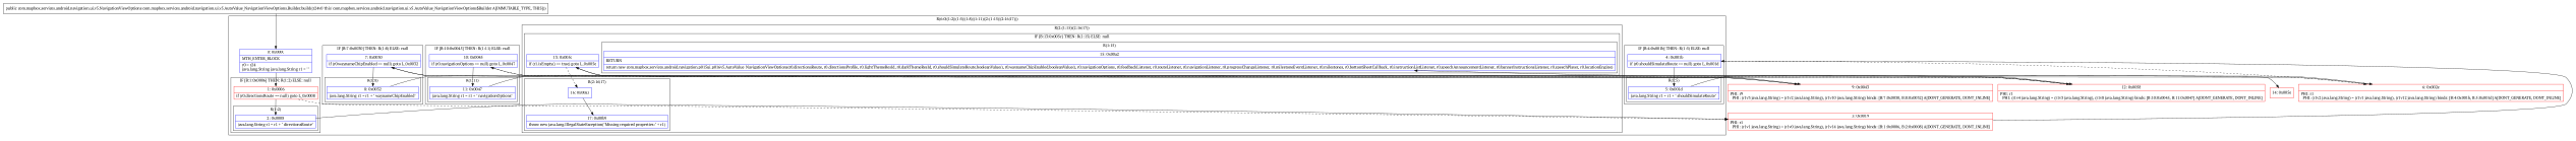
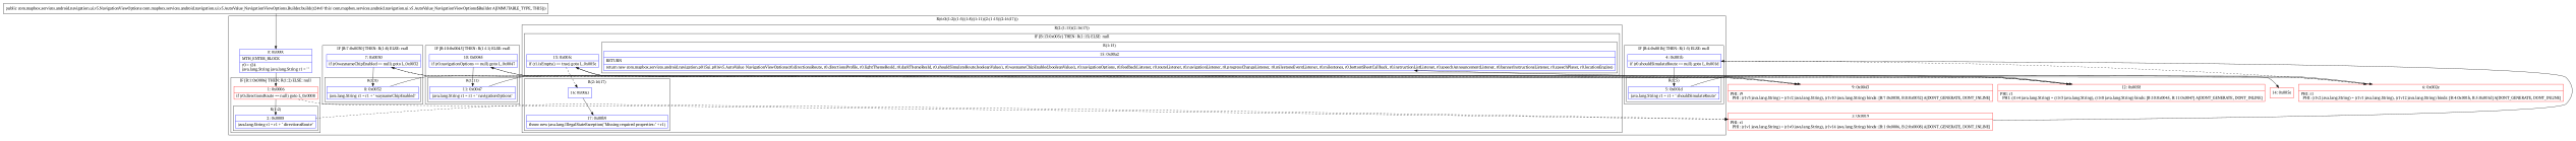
  digraph {
    fontname="PT Serif"
    node [color=blue fontname="PT Serif" shape=record]
    edge [fontname="PT Serif"]
    n1 [label="{2\:\ 0x0008|java.lang.String r1 = r1 + \" directionsRoute\"\l}"]
    n2 [color=red label="{1\:\ 0x0006|if (r0.directionsRoute == null) goto L_0x0008\l}"]
    n3 [label="{5\:\ 0x001d|java.lang.String r1 = r1 + \" shouldSimulateRoute\"\l}"]
    n4 [label="{4\:\ 0x001b|if (r0.shouldSimulateRoute == null) goto L_0x001d\l}"]
    n5 [label="{8\:\ 0x0032|java.lang.String r1 = r1 + \" waynameChipEnabled\"\l}"]
    n6 [label="{7\:\ 0x0030|if (r0.waynameChipEnabled == null) goto L_0x0032\l}"]
    n7 [label="{11\:\ 0x0047|java.lang.String r1 = r1 + \" navigationOptions\"\l}"]
    n8 [label="{10\:\ 0x0045|if (r0.navigationOptions == null) goto L_0x0047\l}"]
    n9 [label="{15\:\ 0x00a2|RETURN\l|return new com.mapbox.services.android.navigation.p015ui.p016v5.AutoValue_NavigationViewOptions(r0.directionsRoute, r0.directionsProfile, r0.lightThemeResId, r0.darkThemeResId, r0.shouldSimulateRoute.booleanValue(), r0.waynameChipEnabled.booleanValue(), r0.navigationOptions, r0.feedbackListener, r0.routeListener, r0.navigationListener, r0.progressChangeListener, r0.milestoneEventListener, r0.milestones, r0.bottomSheetCallback, r0.instructionListListener, r0.speechAnnouncementListener, r0.bannerInstructionsListener, r0.speechPlayer, r0.locationEngine)\l}"]
    n10 [label="{13\:\ 0x005c|if (r1.isEmpty() == true) goto L_0x005e\l}"]
    n11 [label="{16\:\ 0x00a3}"]
    n12 [label="{17\:\ 0x00b9|throw new java.lang.IllegalStateException(\"Missing required properties:\" + r1)\l}"]
    n13 [label="{0\:\ 0x0000|MTH_ENTER_BLOCK\l|r0 = r24\ljava.lang.String java.lang.String r1 = \"\"\l}"]
    n14 [color=red label="{3\:\ 0x0019|PHI: r1 \l  PHI: (r1v1 java.lang.String) = (r1v0 java.lang.String), (r1v14 java.lang.String) binds: [B:1:0x0006, B:2:0x0008] A[DONT_GENERATE, DONT_INLINE]\l}"]
    n15 [color=red label="{6\:\ 0x002e|PHI: r1 \l  PHI: (r1v2 java.lang.String) = (r1v1 java.lang.String), (r1v12 java.lang.String) binds: [B:4:0x001b, B:5:0x001d] A[DONT_GENERATE, DONT_INLINE]\l}"]
    n16 [color=red label="{9\:\ 0x0043|PHI: r9 \l  PHI: (r1v3 java.lang.String) = (r1v2 java.lang.String), (r1v10 java.lang.String) binds: [B:7:0x0030, B:8:0x0032] A[DONT_GENERATE, DONT_INLINE]\l}"]
    n17 [color=red label="{12\:\ 0x0058|PHI: r1 \l  PHI: (r1v4 java.lang.String) = (r1v3 java.lang.String), (r1v8 java.lang.String) binds: [B:10:0x0045, B:11:0x0047] A[DONT_GENERATE, DONT_INLINE]\l}"]
    n18 [color=red label="{14\:\ 0x005e}"]
    n19 [label="{public com.mapbox.services.android.navigation.ui.v5.NavigationViewOptions com.mapbox.services.android.navigation.ui.v5.AutoValue_NavigationViewOptions.Builder.build((r24v0 'this' com.mapbox.services.android.navigation.ui.v5.AutoValue_NavigationViewOptions$Builder A[IMMUTABLE_TYPE, THIS])) }" color=""]
    subgraph cluster_1 {
      label="R(6:0|(1:2)|(1:5)|(1:8)|(1:11)|(2:(1:15)|(2:16|17)))"
      n13
      subgraph cluster_2 {
        label="IF [B:1:0x0006] THEN: R(1:2) ELSE: null"
        n2
        subgraph cluster_3 {
          label="R(1:2)"
          n1
        }
      }
      subgraph cluster_4 {
        label="IF [B:4:0x001b] THEN: R(1:5) ELSE: null"
        n4
        subgraph cluster_5 {
          label="R(1:5)"
          n3
        }
      }
      subgraph cluster_6 {
        label="IF [B:7:0x0030] THEN: R(1:8) ELSE: null"
        n6
        subgraph cluster_7 {
          label="R(1:8)"
          n5
        }
      }
      subgraph cluster_8 {
        label="IF [B:10:0x0045] THEN: R(1:11) ELSE: null"
        n8
        subgraph cluster_9 {
          label="R(1:11)"
          n7
        }
      }
      subgraph cluster_10 {
        label="R(2:(1:15)|(2:16|17))"
        subgraph cluster_11 {
          label="IF [B:13:0x005c] THEN: R(1:15) ELSE: null"
          n10
          subgraph cluster_12 {
            label="R(1:15)"
            n9
          }
        }
        subgraph cluster_13 {
          label="R(2:16|17)"
          n11
          n12
        }
      }
    }
-   n1 -> n14
+   n1 -> n14 [style=dashed]
    n2 -> n1
    n2 -> n14 [style=dashed]
    n3 -> n15
    n4 -> n3
    n4 -> n15 [style=dashed]
    n5 -> n16
    n6 -> n5
-   n6 -> n16 [style=solid]
+   n6 -> n16 [style=dashed]
    n7 -> n17
    n8 -> n7
    n8 -> n17 [style=dashed]
    n10 -> n11 [style=dashed]
    n10 -> n18
    n11 -> n12
    n13 -> n2
    n14 -> n4
    n15 -> n6
    n16 -> n8
    n17 -> n9
    n17 -> n10
    n19 -> n13
  }
